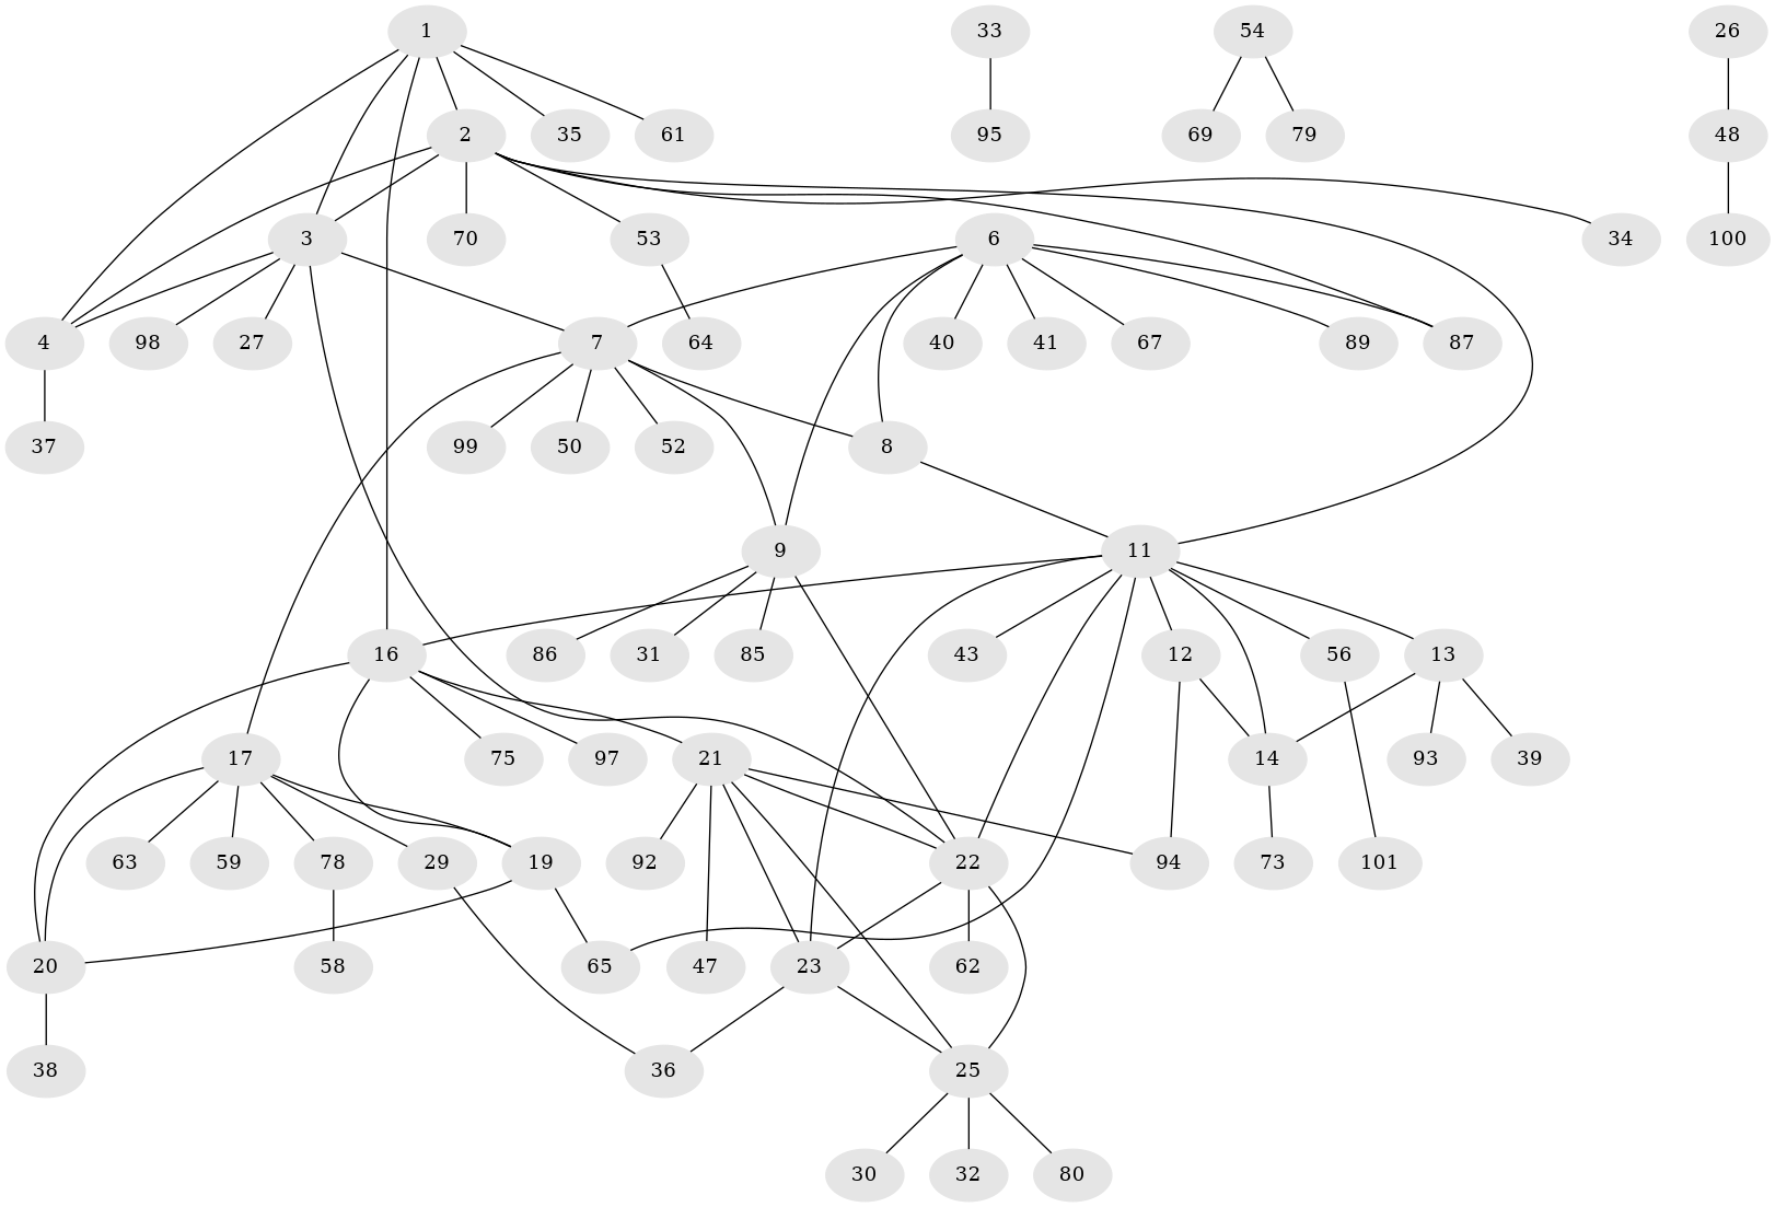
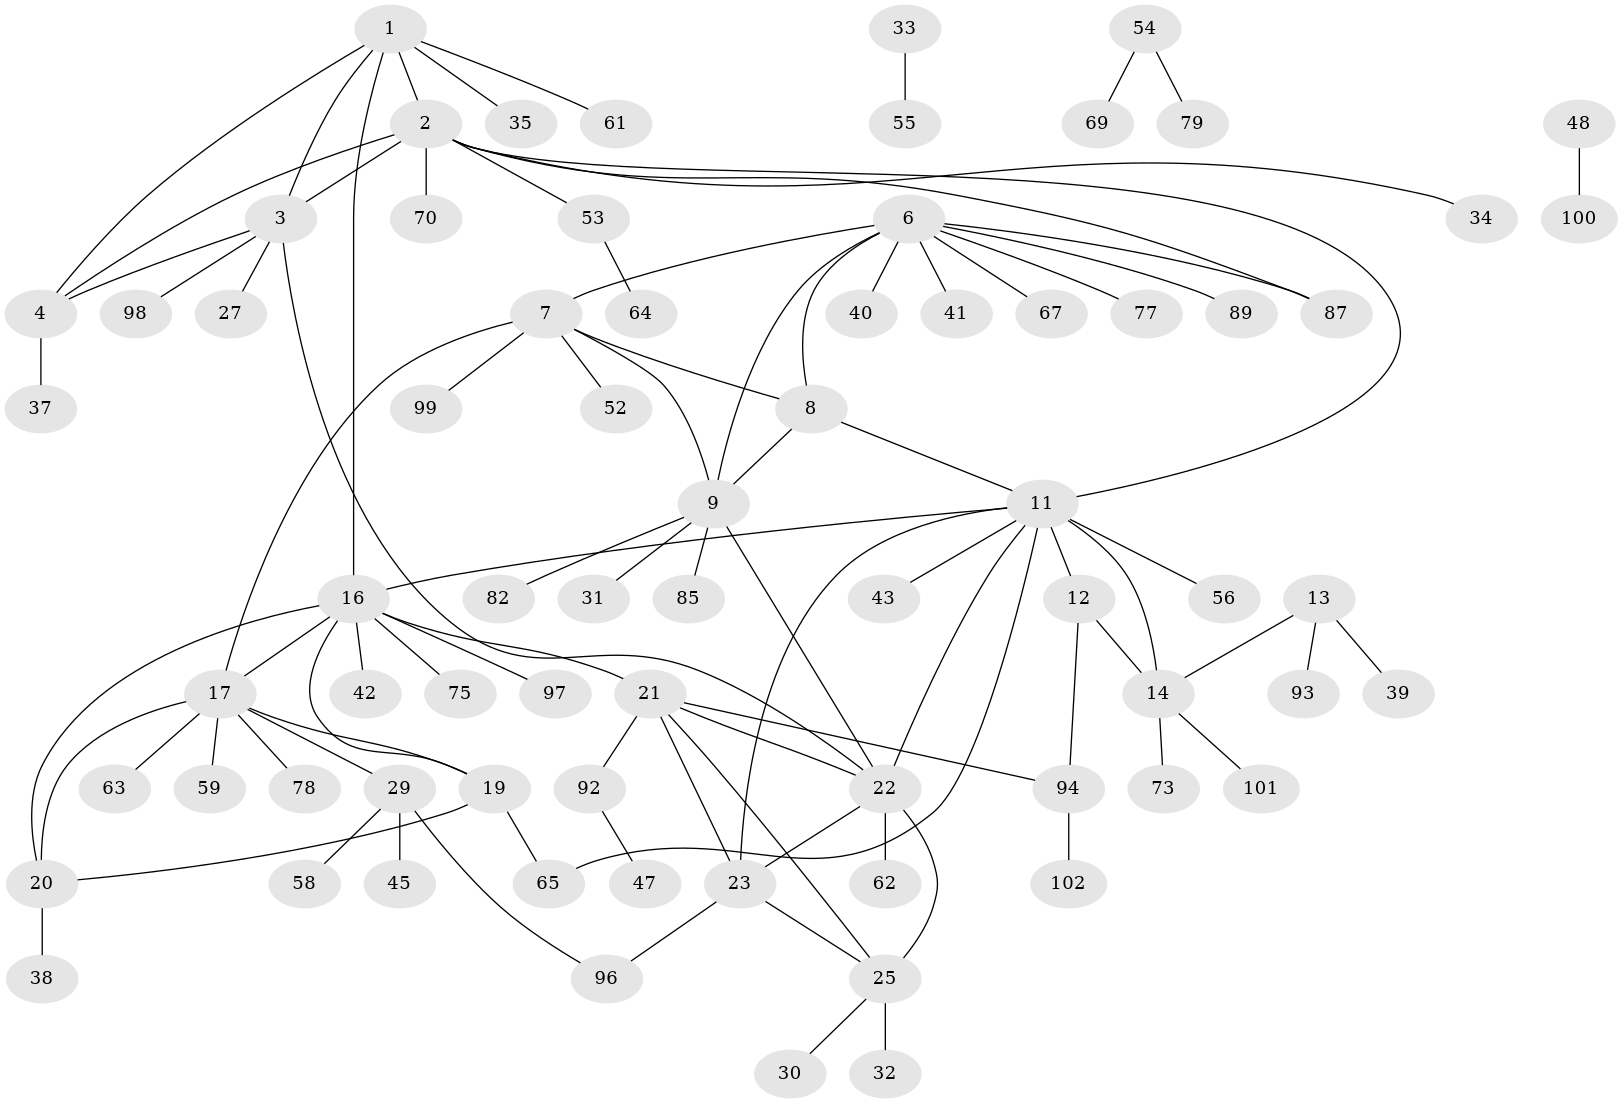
  graph {
    node [color=gray90 style=filled]
    2 [super="+5"]
    3 [super="+76"]
    4 [super="+82"]
    11 [super="+49"]
    34
    53 [super="+90"]
    70
    87
    1
    16 [super="+57"]
    35 [super="+81"]
    61
    7 [super="+88"]
    22 [super="+24"]
    27
    98
    37 [super="+46"]
    17 [super="+18"]
    19 [super="+91"]
    20
    21 [super="+96"]
+   42
    75
    97
    12 [super="+15"]
    13 [super="+51"]
    14 [super="+44"]
    23 [super="+28"]
    43
    56
    65
    64
    8 [super="+84"]
    9 [super="+10"]
-   50
    52
    99
    25 [super="+60"]
    62
    6 [super="+68"]
    40
    41
    67
+   77
    89
    31
    85
-   86
+   86 [label=82]
    33
-   55 [label=95]
+   55
    29 [super="+72"]
    59
    63
    78
    94 [super="+95"]
    39
    93
    73
    101
-   36 [super="+83"]
+   36 [super="+83" label=96]
+   102
    38 [super="+71"]
    47
    92
+   45
    58
    30
    32
-   80
    54 [super="+66"]
    69
    79
-   26 [super="+74"]
    48
    100
    2 -- 3 [weight=2]
    2 -- 4 [weight=2]
    2 -- 11
    2 -- 34
    2 -- 53
    2 -- 70
    2 -- 87
    3 -- 4
-   3 -- 7
    3 -- 22
    3 -- 27
    3 -- 98
    4 -- 37
    11 -- 16
    11 -- 22
    11 -- 12 [weight=2]
-   11 -- 13
    11 -- 14
    11 -- 23
    11 -- 43
    11 -- 56
    11 -- 65
    53 -- 64
    1 -- 2 [weight=2]
    1 -- 3
    1 -- 4
    1 -- 16 [weight=2]
    1 -- 35
    1 -- 61
+   16 -- 17 [weight=2]
    16 -- 19
    16 -- 20
    16 -- 21
+   16 -- 42
    16 -- 75
    16 -- 97
    7 -- 17
    7 -- 8
    7 -- 9 [weight=2]
-   7 -- 50
    7 -- 52
    7 -- 99
    22 -- 23 [weight=2]
    22 -- 25 [weight=2]
    22 -- 62
    17 -- 19 [weight=2]
    17 -- 20 [weight=2]
    17 -- 29
    17 -- 59
    17 -- 63
    17 -- 78
    19 -- 20
    19 -- 65
    20 -- 38
    21 -- 22 [weight=2]
    21 -- 23
    21 -- 25
    21 -- 94
-   21 -- 47
+   92 -- 47
    21 -- 92
    12 -- 14 [weight=2]
    12 -- 94
    13 -- 14
    13 -- 39
    13 -- 93
    14 -- 73
-   56 -- 101
+   14 -- 101
    23 -- 25
    23 -- 36
    8 -- 11
+   8 -- 9 [weight=2]
    9 -- 22
    9 -- 31
    9 -- 85
    9 -- 86
    25 -- 30
    25 -- 32
-   25 -- 80
    6 -- 87
    6 -- 7
    6 -- 8
    6 -- 9 [weight=2]
    6 -- 40
    6 -- 41
    6 -- 67
+   6 -- 77
    6 -- 89
    33 -- 55
    29 -- 36
-   78 -- 58
+   29 -- 45
+   29 -- 58
+   94 -- 102
    54 -- 69
    54 -- 79
-   26 -- 48
    48 -- 100
  }
